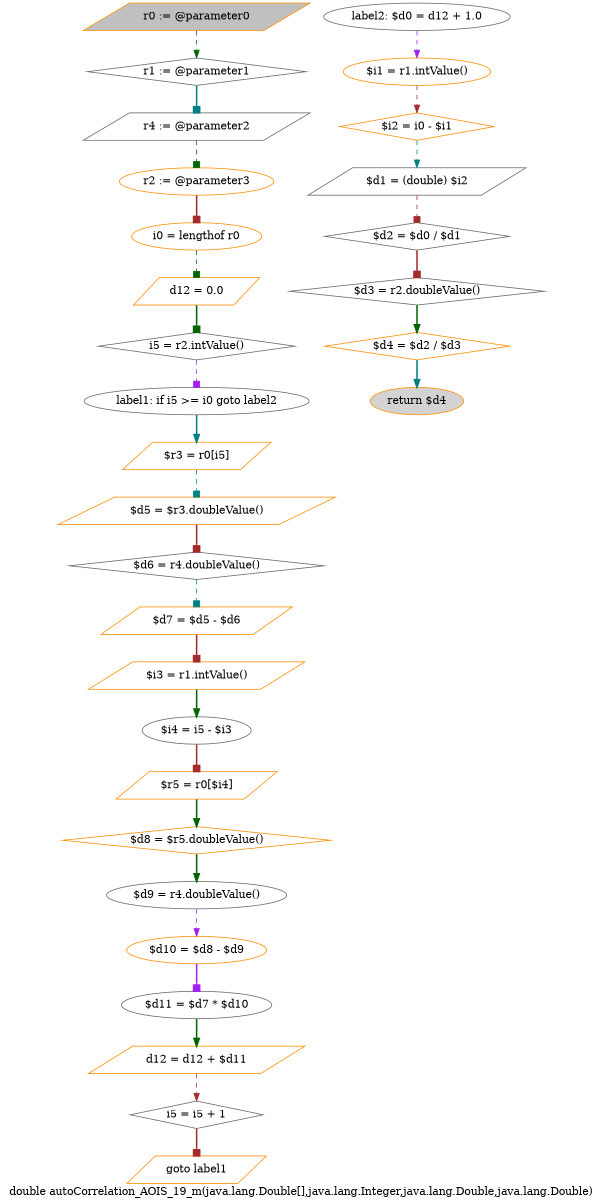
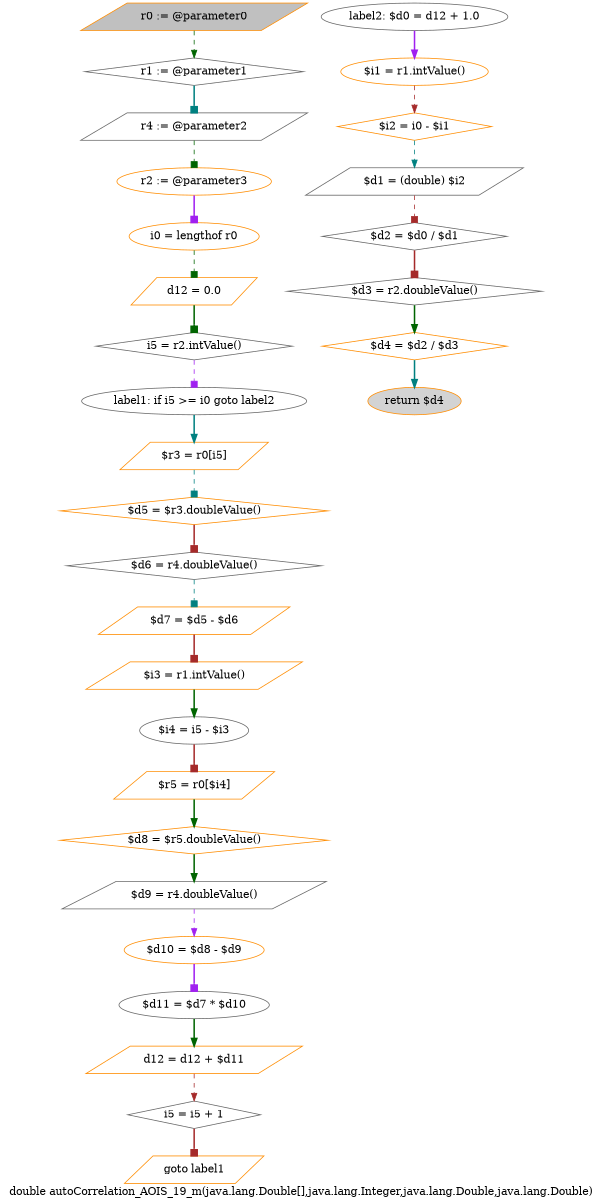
  digraph {
    label="double autoCorrelation_AOIS_19_m(java.lang.Double[],java.lang.Integer,java.lang.Double,java.lang.Double)"
    node [color=darkorange shape=parallelogram]
    edge [arrowhead=box color=darkgreen style=bold]
    n1 [fillcolor=gray label="r0 := @parameter0" style=filled]
    n2 [color=gray40 label="r1 := @parameter1" shape=diamond]
    n3 [color=gray40 label="r4 := @parameter2"]
    n4 [label="r2 := @parameter3" shape=ellipse]
    n5 [label="i0 = lengthof r0" shape=ellipse]
    n6 [label="d12 = 0.0"]
    n7 [color=gray40 label="i5 = r2.intValue()" shape=diamond]
    n8 [color=gray40 label="label1: if i5 >= i0 goto label2" shape=ellipse]
    n9 [label="$r3 = r0[i5]"]
-   n10 [label="$d5 = $r3.doubleValue()"]
+   n10 [label="$d5 = $r3.doubleValue()" shape=diamond]
    n11 [color=gray40 label="label2: $d0 = d12 + 1.0" shape=ellipse]
    n12 [label="$i1 = r1.intValue()" shape=ellipse]
    n13 [color=gray40 label="$d6 = r4.doubleValue()" shape=diamond]
    n14 [label="$i2 = i0 - $i1" shape=diamond]
    n15 [label="$d7 = $d5 - $d6"]
    n16 [label="$i3 = r1.intValue()"]
    n17 [color=gray40 label="$i4 = i5 - $i3" shape=ellipse]
    n18 [label="$r5 = r0[$i4]"]
    n19 [label="$d8 = $r5.doubleValue()" shape=diamond]
-   n20 [color=gray40 label="$d9 = r4.doubleValue()" shape=ellipse]
+   n20 [color=gray40 label="$d9 = r4.doubleValue()"]
    n21 [label="$d10 = $d8 - $d9" shape=ellipse]
    n22 [color=gray40 label="$d11 = $d7 * $d10" shape=ellipse]
    n23 [label="d12 = d12 + $d11"]
    n24 [color=gray40 label="i5 = i5 + 1" shape=diamond]
    n25 [label="goto label1"]
    n26 [color=gray40 label="$d1 = (double) $i2"]
    n27 [color=gray40 label="$d2 = $d0 / $d1" shape=diamond]
    n28 [color=gray40 label="$d3 = r2.doubleValue()" shape=diamond]
    n29 [label="$d4 = $d2 / $d3" shape=diamond]
    n30 [fillcolor=lightgray label="return $d4" shape=ellipse style=filled]
    n1 -> n2 [arrowhead=normal style=dashed]
    n2 -> n3 [color=teal]
    n3 -> n4 [style=dashed]
-   n4 -> n5 [color=brown]
+   n4 -> n5 [color=purple]
    n5 -> n6 [style=dashed]
    n6 -> n7
    n7 -> n8 [color=purple style=dashed]
    n8 -> n9 [arrowhead=normal color=teal]
    n9 -> n10 [color=teal style=dashed]
    n10 -> n13 [color=brown]
-   n11 -> n12 [arrowhead=normal color=purple style=dashed]
+   n11 -> n12 [arrowhead=normal color=purple]
    n12 -> n14 [arrowhead=normal color=brown style=dashed]
    n13 -> n15 [color=teal style=dashed]
    n14 -> n26 [arrowhead=normal color=teal style=dashed]
    n15 -> n16 [color=brown]
    n16 -> n17 [arrowhead=normal]
    n17 -> n18 [color=brown]
    n18 -> n19 [arrowhead=normal]
    n19 -> n20 [arrowhead=normal]
    n20 -> n21 [arrowhead=normal color=purple style=dashed]
    n21 -> n22 [color=purple]
    n22 -> n23 [arrowhead=normal]
    n23 -> n24 [arrowhead=normal color=brown style=dashed]
    n24 -> n25 [color=brown]
    n26 -> n27 [color=brown style=dashed]
    n27 -> n28 [color=brown]
    n28 -> n29 [arrowhead=normal]
    n29 -> n30 [arrowhead=normal color=teal]
  }
